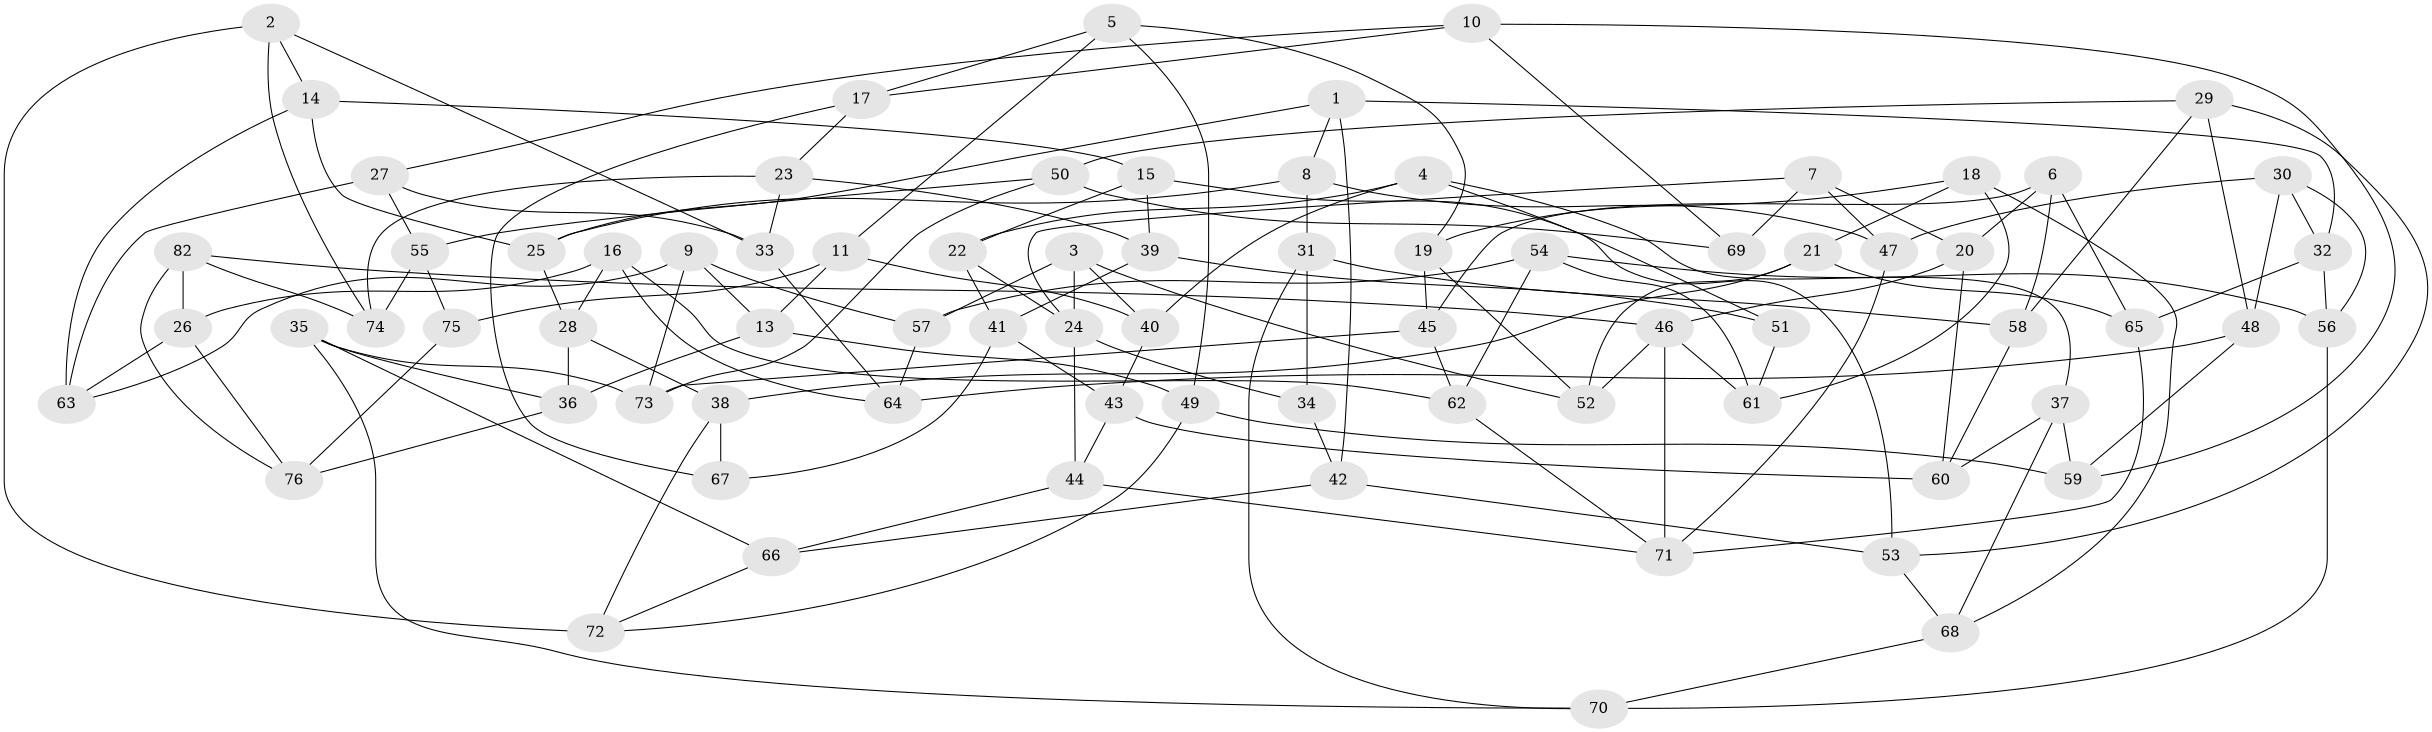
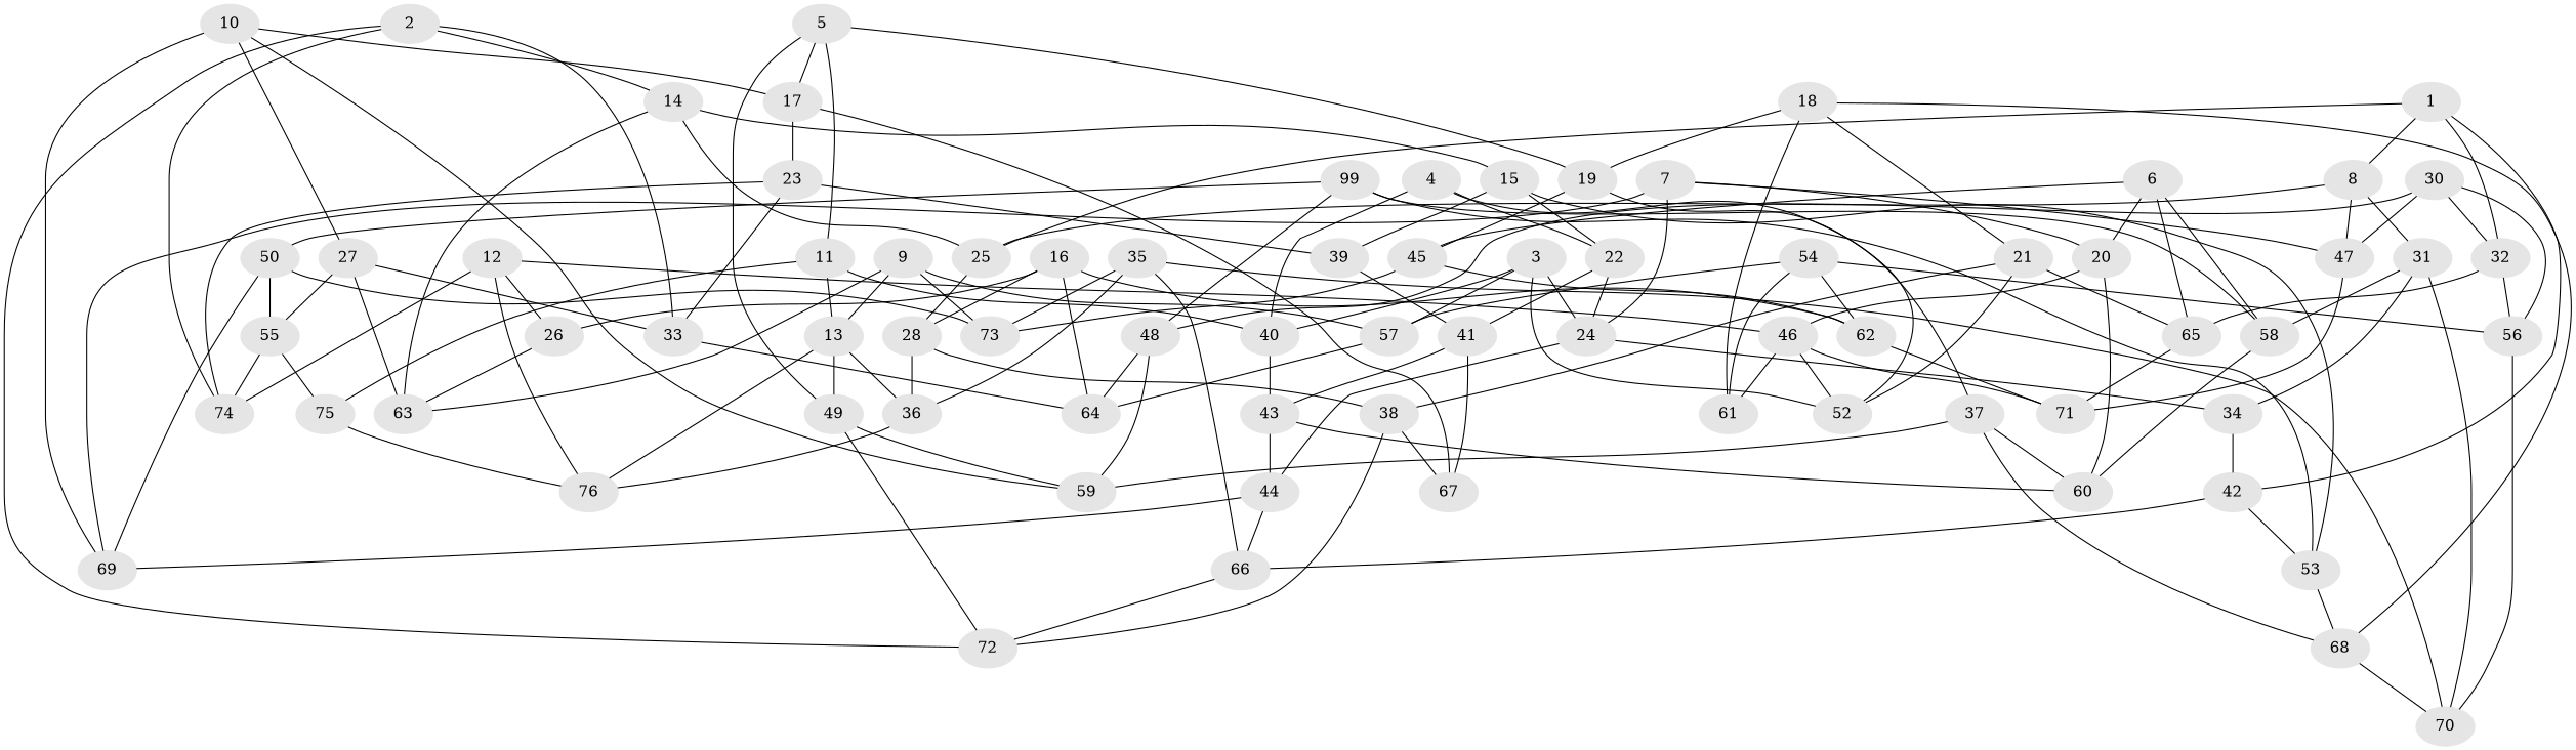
  graph {
    node [color=gray90 style=filled]
    1
    8
    25
    32
    42
    47
    31
    28
    65
    56
    53
    66
    2
    14
    33
    72
    74
    63
    15
    64
    3
    24
    40
    52
    57
    34
    44
    43
    4
    22
    37
-   51
    41
    59
    68
    60
    61
    5
    11
    17
    19
    49
    13
    75
    23
    67
    45
    6
    20
    58
    46
    73
    62
    71
    7
    69
    70
    9
    36
    10
    27
    55
    76
-   12 [label=82]
+   12
    26
    39
    16
    38
    18
    21
-   29
+   29 [label=99]
    48
    50
    30
    35
    54
    1 -- 8
    1 -- 25
    1 -- 32
    1 -- 42
    8 -- 25
    8 -- 47
    8 -- 31
    25 -- 28
    32 -- 65
    32 -- 56
    42 -- 53
    42 -- 66
    47 -- 71
    31 -- 34
    31 -- 58
    31 -- 70
    28 -- 36
    28 -- 38
    65 -- 71
    56 -- 70
    53 -- 68
    66 -- 72
    2 -- 14
    2 -- 33
    2 -- 72
    2 -- 74
    14 -- 25
    14 -- 63
    14 -- 15
    33 -- 64
    15 -- 53
    15 -- 22
    15 -- 39
    3 -- 24
    3 -- 40
    3 -- 52
    3 -- 57
    24 -- 34
    24 -- 44
    40 -- 43
    57 -- 64
    34 -- 42
    44 -- 66
-   44 -- 71
+   44 -- 69
    43 -- 44
    43 -- 60
    4 -- 40
    4 -- 22
    4 -- 37
-   4 -- 51
    22 -- 24
    22 -- 41
    37 -- 59
    37 -- 68
    37 -- 60
-   51 -- 61
    41 -- 43
    41 -- 67
    68 -- 70
    5 -- 11
    5 -- 17
    5 -- 19
    5 -- 49
    11 -- 40
    11 -- 13
    11 -- 75
    17 -- 23
    17 -- 67
    19 -- 52
    19 -- 45
    49 -- 72
    49 -- 59
    13 -- 49
    13 -- 36
    75 -- 76
    23 -- 33
    23 -- 74
    23 -- 39
    45 -- 73
    45 -- 62
    6 -- 65
    6 -- 45
    6 -- 20
    6 -- 58
    20 -- 60
    20 -- 46
    58 -- 60
    46 -- 52
    46 -- 61
    46 -- 71
    62 -- 71
    7 -- 47
    7 -- 24
    7 -- 20
    7 -- 69
    9 -- 63
    9 -- 57
    9 -- 13
    9 -- 73
    36 -- 76
    10 -- 59
    10 -- 17
    10 -- 69
    10 -- 27
    27 -- 33
    27 -- 63
    27 -- 55
    55 -- 74
    55 -- 75
    12 -- 74
    12 -- 46
    12 -- 76
    12 -- 26
    26 -- 63
-   26 -- 76
-   39 -- 51
+   13 -- 76
    39 -- 41
    16 -- 28
    16 -- 64
    16 -- 62
    16 -- 26
    38 -- 72
    38 -- 67
    18 -- 68
    18 -- 61
    18 -- 19
    18 -- 21
    21 -- 65
    21 -- 52
    21 -- 38
    29 -- 53
    29 -- 58
    29 -- 48
    29 -- 50
    48 -- 64
    48 -- 59
    50 -- 73
    50 -- 69
    50 -- 55
    30 -- 32
    30 -- 47
    30 -- 56
    30 -- 48
    35 -- 66
    35 -- 73
    35 -- 70
    35 -- 36
    54 -- 56
    54 -- 57
    54 -- 61
    54 -- 62
  }
